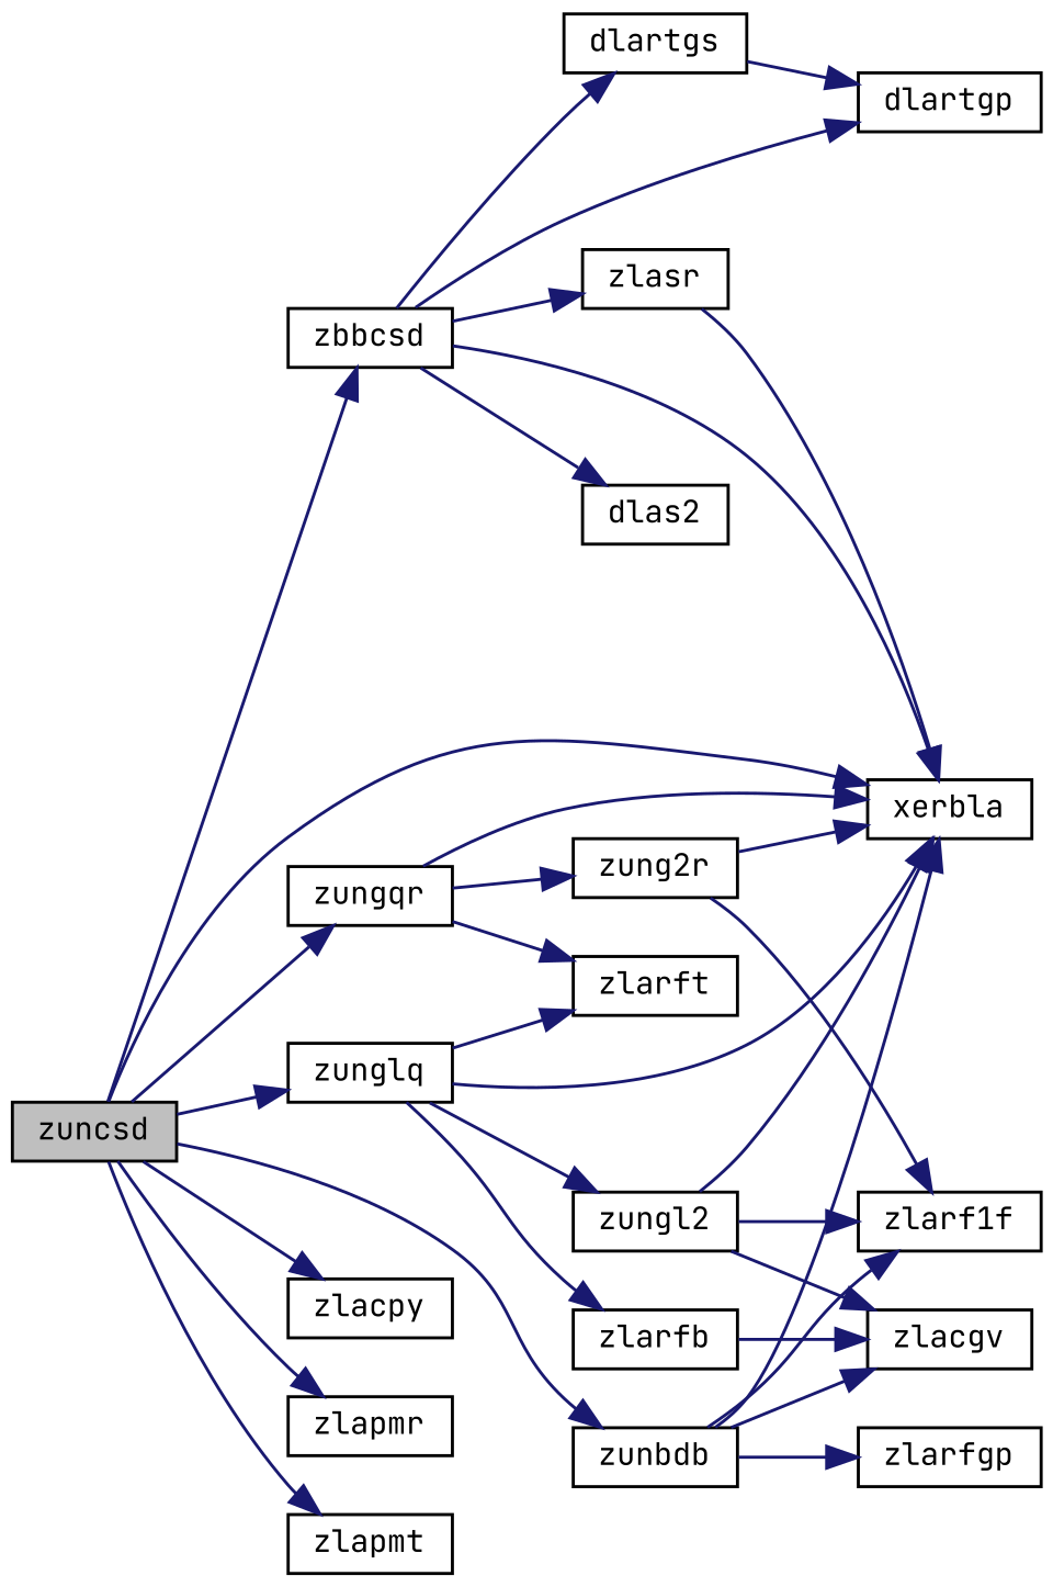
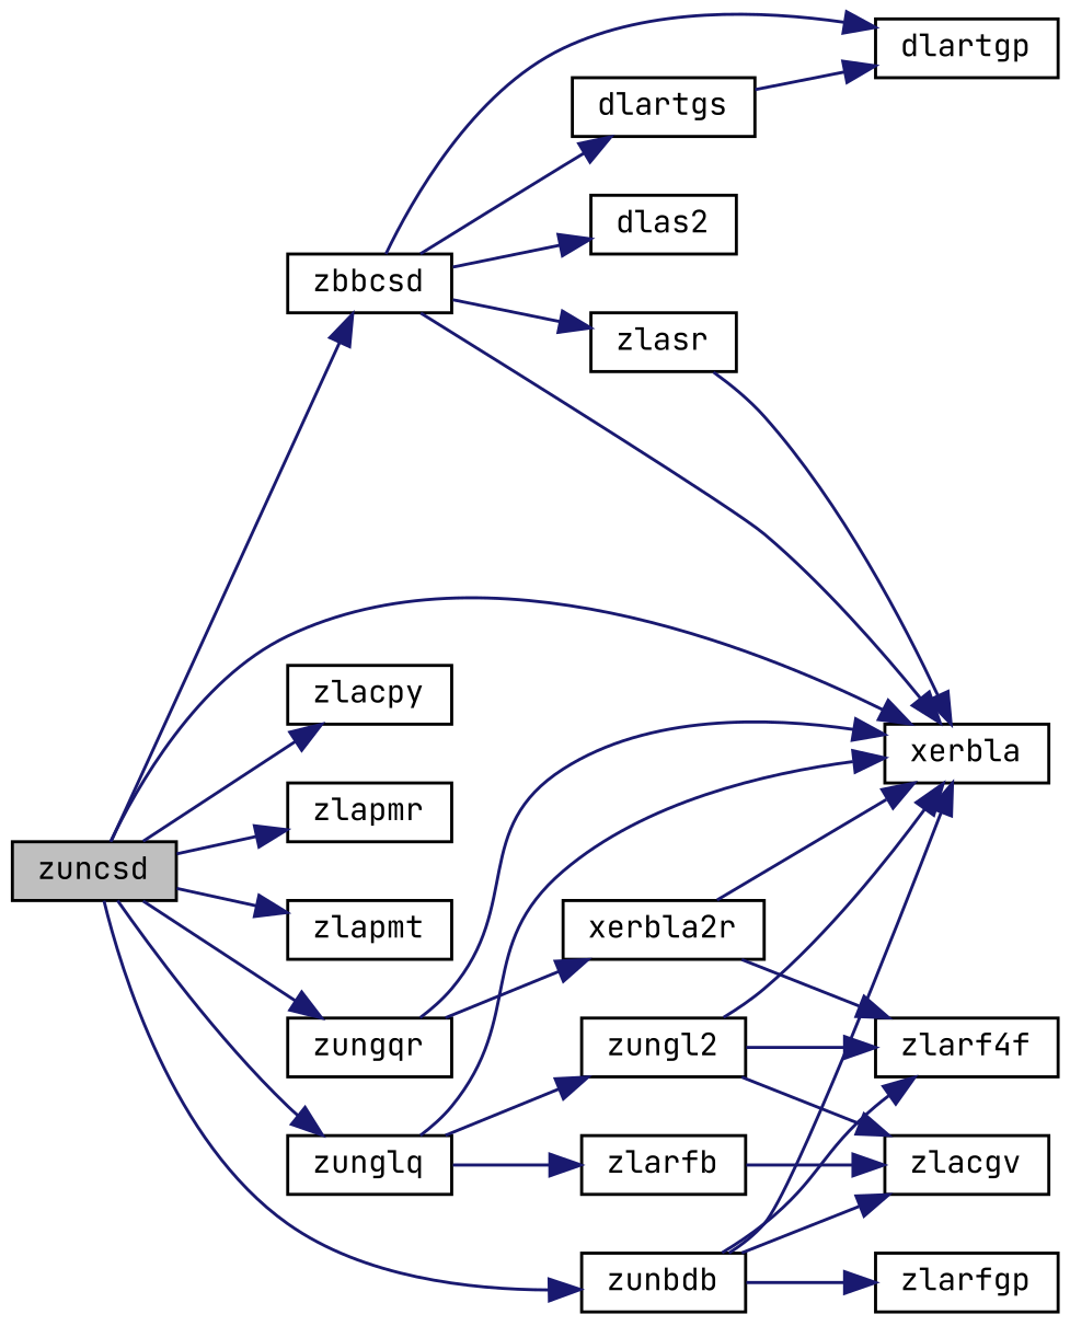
  digraph {
    fontname="JetBrains Mono"
    rankdir=LR
    node [color=black fillcolor=white fontname="JetBrains Mono" fontsize=10 shape=record style=filled]
    edge [color=midnightblue fontname="JetBrains Mono" fontsize=10 labelfontname=Helvetica labelfontsize=10 style=solid]
    n1 [fillcolor=grey75 fontcolor=black height=0.2 label=zuncsd width=0.4]
    n2 [height=0.2 label=xerbla width=0.4]
    n3 [height=0.2 label=zbbcsd width=0.4]
    n4 [height=0.2 label=zlacpy width=0.4]
    n5 [height=0.2 label=zlapmr width=0.4]
    n6 [height=0.2 label=zlapmt width=0.4]
    n7 [height=0.2 label=zunbdb width=0.4]
    n8 [height=0.2 label=zunglq width=0.4]
    n9 [height=0.2 label=zungqr width=0.4]
    n10 [height=0.2 label=dlartgp width=0.4]
    n11 [height=0.2 label=dlartgs width=0.4]
    n12 [height=0.2 label=dlas2 width=0.4]
    n13 [height=0.2 label=zlasr width=0.4]
    n14 [height=0.2 label=zlacgv width=0.4]
-   n15 [height=0.2 label=zlarf1f width=0.4]
+   n15 [height=0.2 label=zlarf4f width=0.4]
    n16 [height=0.2 label=zlarfgp width=0.4]
    n17 [height=0.2 label=zlarfb width=0.4]
-   n18 [height=0.2 label=zlarft width=0.4]
    n19 [height=0.2 label=zungl2 width=0.4]
-   n20 [height=0.2 label=zung2r width=0.4]
+   n20 [height=0.2 label=xerbla2r width=0.4]
    n1 -> n2
    n1 -> n3
    n1 -> n4
    n1 -> n5
    n1 -> n6
    n1 -> n7
    n1 -> n8
    n1 -> n9
    n3 -> n2
    n3 -> n10
    n3 -> n11
    n3 -> n12
    n3 -> n13
    n7 -> n2
    n7 -> n14
    n7 -> n15
    n7 -> n16
    n8 -> n2
    n8 -> n17
-   n8 -> n18
    n8 -> n19
    n9 -> n2
-   n9 -> n18
    n9 -> n20
    n11 -> n10
    n13 -> n2
    n17 -> n14
    n19 -> n2
    n19 -> n14
    n19 -> n15
    n20 -> n2
    n20 -> n15
  }
